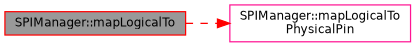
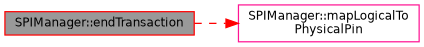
  digraph {
    rankdir=LR
    node [fontname=Helvetica fontsize=10 shape=box style=filled]
-   n1 [color=red fillcolor=grey60 fontcolor=black height=0.2 label="SPIManager::mapLogicalTo" width=0.4]
+   n1 [color=red fillcolor=grey60 fontcolor=black height=0.2 label="SPIManager::endTransaction" width=0.4]
    n2 [color=deeppink fillcolor=white height=0.2 label="SPIManager::mapLogicalTo\lPhysicalPin" width=0.4]
    n1 -> n2 [color=red fontname=Helvetica fontsize=10 labelfontname=Helvetica labelfontsize=10 style=dashed]
  }
